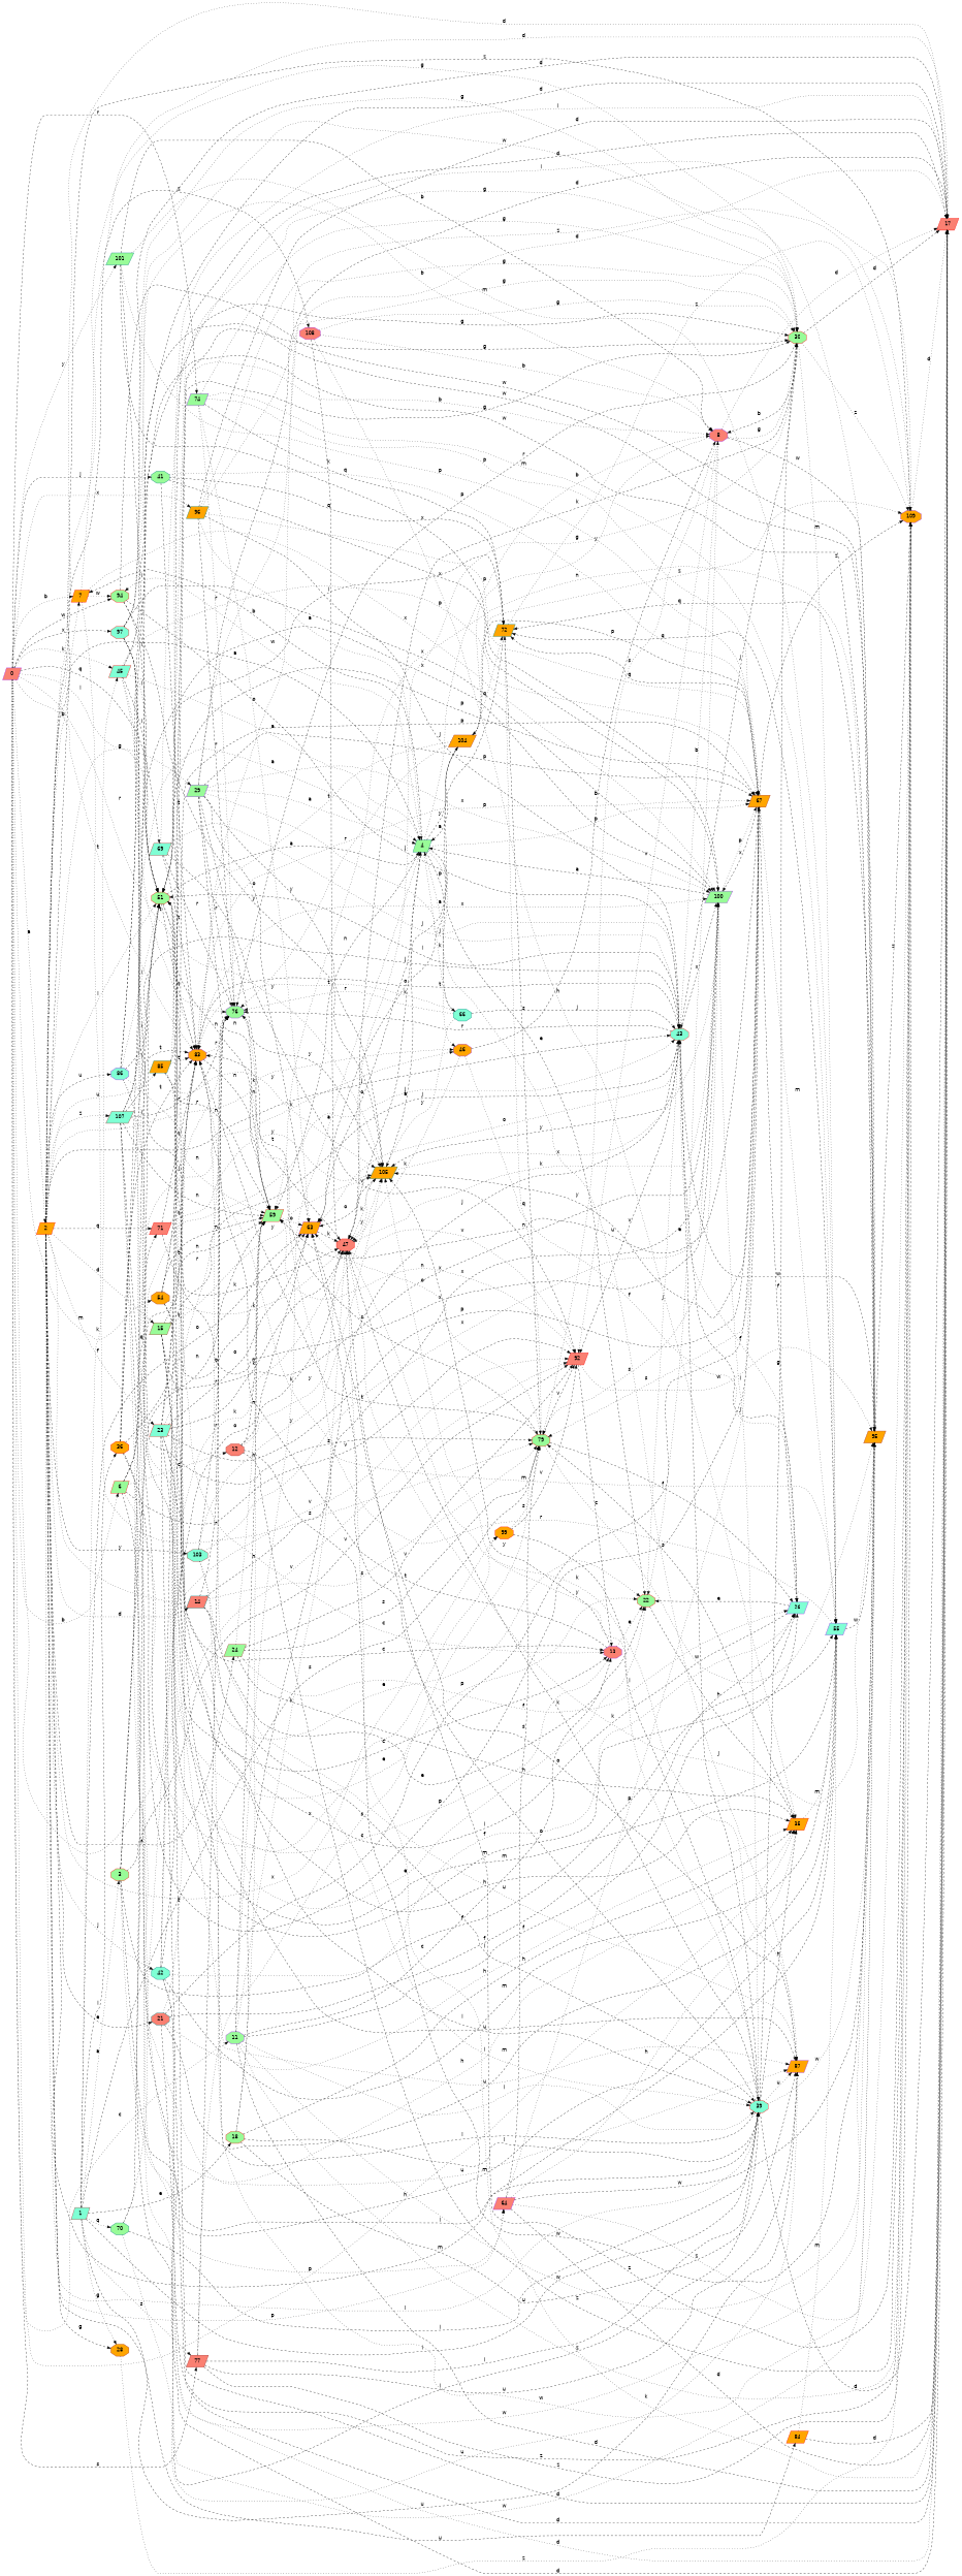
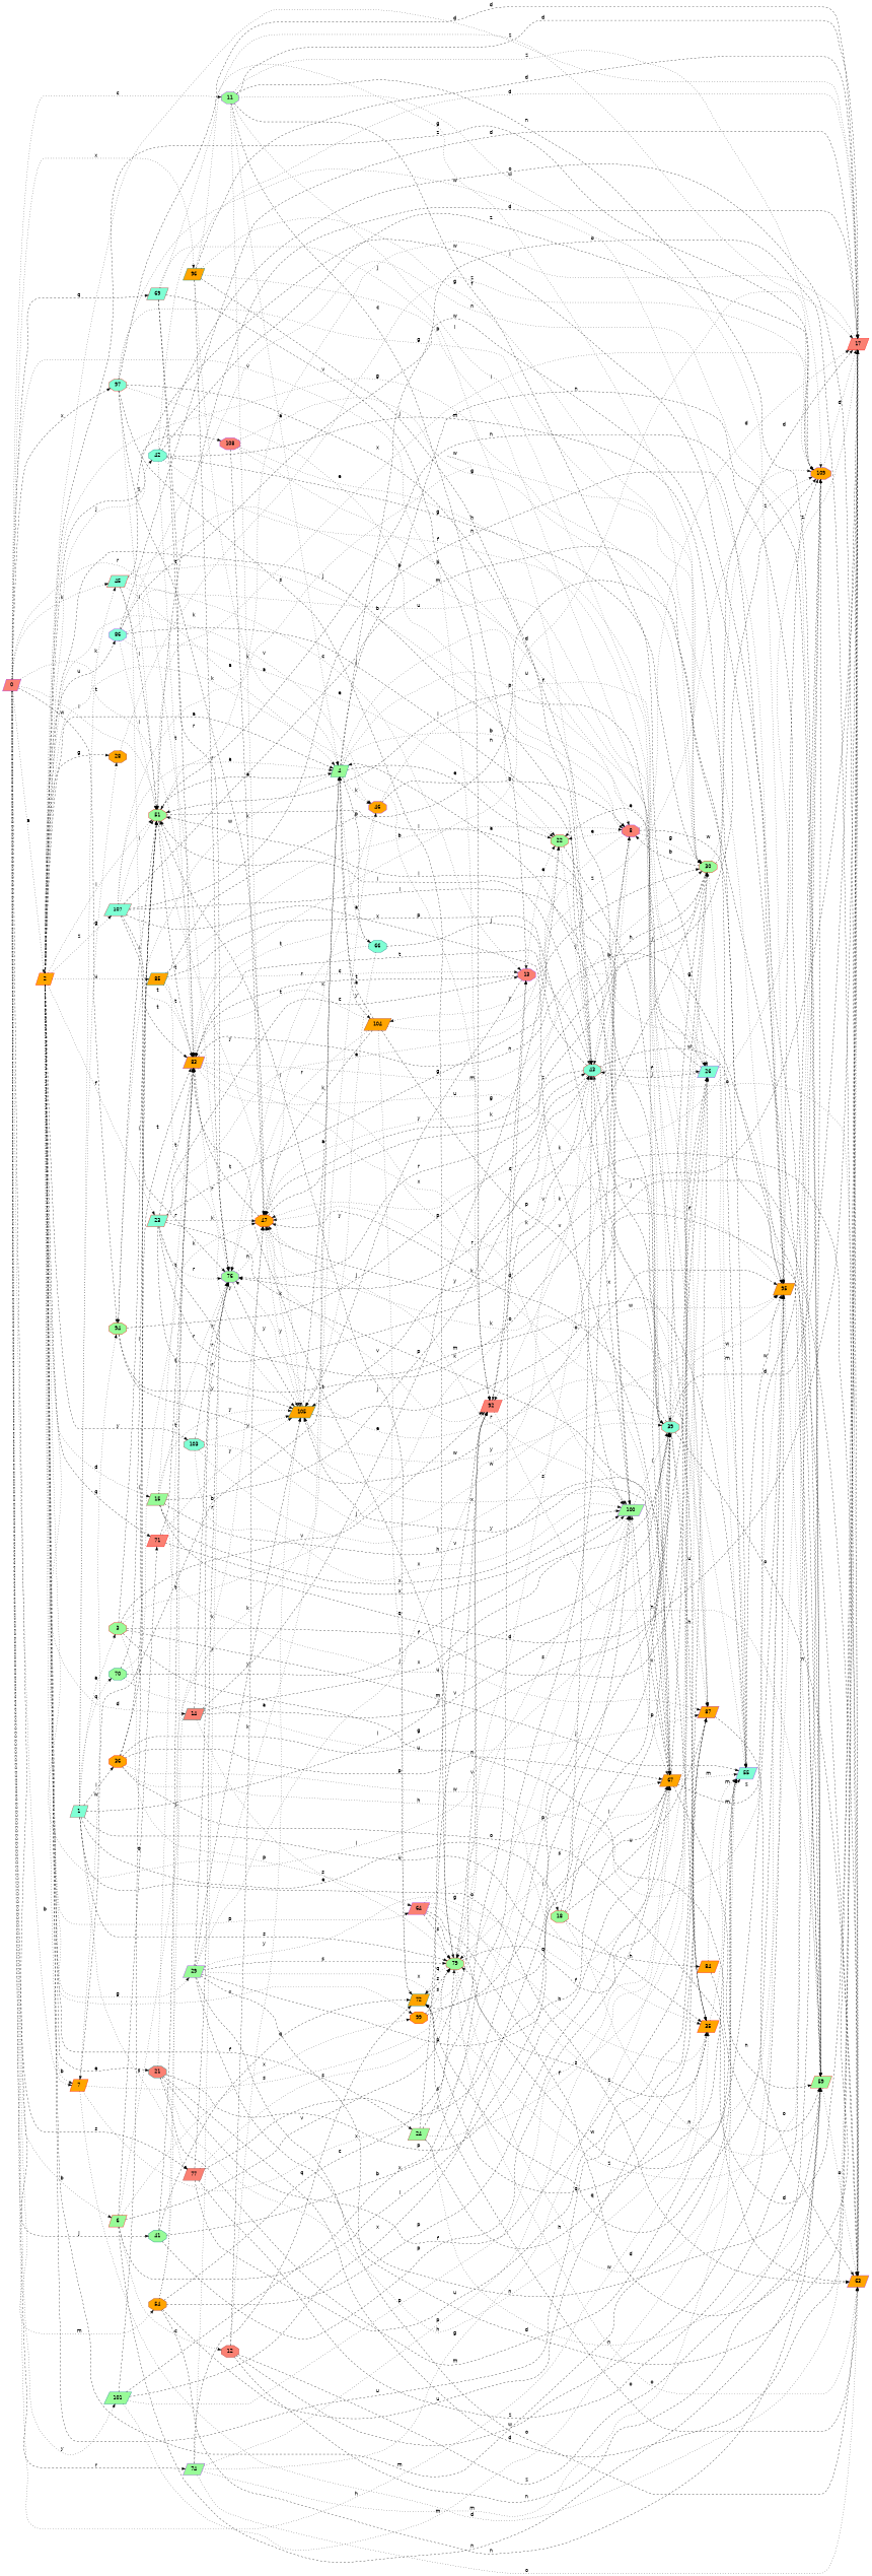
  strict digraph {
    fontname="DejaVu Sans"
    rankdir=LR
    node [color=red fillcolor=orange fontname="DejaVu Sans" shape=parallelogram style=filled]
    edge [fontname="DejaVu Sans" style=dashed]
    0 [color=purple fillcolor=salmon]
    2
    6 [fillcolor=palegreen]
    7
    11 [color=purple fillcolor=palegreen shape=octagon]
    35
    41 [color=teal fillcolor=palegreen shape=octagon]
    45 [fillcolor=aquamarine]
    51 [fillcolor=palegreen shape=octagon]
    54 [color=brown shape=octagon]
    69 [color=brown fillcolor=aquamarine]
    74 [color=purple fillcolor=palegreen]
    76 [color=purple fillcolor=palegreen shape=octagon]
    77 [color=brown fillcolor=salmon]
-   83 [color=purple shape=octagon]
+   83 [color=purple]
    92 [fillcolor=salmon]
    94 [fillcolor=palegreen shape=octagon]
    96 [color=teal]
    97 [fillcolor=aquamarine shape=octagon]
    101 [color=teal fillcolor=palegreen]
    28 [color=brown shape=octagon]
    39 [fillcolor=aquamarine shape=octagon]
    4 [color=teal fillcolor=palegreen]
    14 [color=teal fillcolor=salmon]
    15 [color=brown fillcolor=palegreen]
    17 [fillcolor=salmon]
    21 [color=teal fillcolor=salmon shape=octagon]
    23 [fillcolor=aquamarine]
    24 [color=brown fillcolor=palegreen]
    29 [color=purple fillcolor=palegreen]
    30 [fillcolor=palegreen shape=octagon]
    42 [color=teal fillcolor=aquamarine shape=octagon]
    43 [fillcolor=aquamarine shape=octagon]
    46 [color=purple shape=octagon]
    55 [color=purple fillcolor=aquamarine]
    64 [color=purple fillcolor=salmon]
    71 [fillcolor=salmon]
    85 [color=teal]
    86 [color=purple fillcolor=aquamarine shape=octagon]
    87 [color=purple]
    99 [shape=octagon]
    103 [color=brown fillcolor=aquamarine shape=octagon]
    107 [color=brown fillcolor=aquamarine]
    108 [color=purple fillcolor=salmon shape=octagon]
    109 [color=purple shape=octagon]
    59 [fillcolor=palegreen]
    12 [color=brown fillcolor=salmon shape=octagon]
    79 [fillcolor=palegreen shape=octagon]
    100 [color=purple fillcolor=palegreen]
    26 [color=purple fillcolor=aquamarine]
    95 [color=brown]
    13 [color=purple fillcolor=salmon shape=octagon]
-   47 [fillcolor=salmon shape=octagon]
+   47 [shape=octagon]
    67 [color=brown]
    72 [color=teal]
    8 [color=purple fillcolor=salmon shape=octagon]
    105 [color=teal]
    63 [color=purple]
    22 [fillcolor=palegreen shape=octagon]
    1 [color=brown fillcolor=aquamarine]
    3 [fillcolor=palegreen shape=octagon]
    18 [fillcolor=palegreen shape=octagon]
    36 [shape=octagon]
    70 [color=teal fillcolor=palegreen shape=octagon]
    84
    66 [color=teal fillcolor=aquamarine shape=octagon]
    104 [color=brown]
    0 -> 2 [label=a style=dotted]
    0 -> 6 [label=b style=dotted]
    0 -> 7 [label=b style=dotted]
    0 -> 11 [label=c style=dotted]
    0 -> 35 [label=h style=dotted]
    0 -> 41 [label=j]
    0 -> 45 [label=k style=dotted]
    0 -> 51 [label=l style=dotted]
    0 -> 54 [label=m style=dotted]
    0 -> 69 [label=q]
    0 -> 74 [label=r]
    0 -> 76 [label=r style=dotted]
    0 -> 77 [label=s]
    0 -> 83 [label=t style=dotted]
    0 -> 92 [label=v style=dotted]
    0 -> 94 [label=w]
    0 -> 96 [label=x style=dotted]
    0 -> 97 [label=x]
    0 -> 101 [label=y style=dotted]
    2 -> 7 [label=b style=dotted]
    2 -> 51 [label=l style=dotted]
    2 -> 92 [label=v style=dotted]
    2 -> 28 [label=g]
    2 -> 39 [label=i style=dotted]
    2 -> 4 [label=a]
    2 -> 14 [label=d style=dotted]
    2 -> 15 [label=d style=dotted]
    2 -> 17 [label=d style=dotted]
    2 -> 21 [label=e]
    2 -> 23 [label=f style=dotted]
    2 -> 24 [label=f]
    2 -> 29 [label=g style=dotted]
    2 -> 30 [label=g style=dotted]
    2 -> 42 [label=j style=dotted]
    2 -> 43 [label=j]
    2 -> 46 [label=k style=dotted]
    2 -> 55 [label=m]
    2 -> 64 [label=p style=dotted]
    2 -> 71 [label=q]
    2 -> 85 [label=u style=dotted]
    2 -> 86 [label=u]
    2 -> 87 [label=u]
    2 -> 99 [label=x style=dotted]
    2 -> 103 [label=y]
    2 -> 107 [label=z style=dotted]
    2 -> 108 [label=z]
    2 -> 109 [label=z]
    6 -> 92 [label=v]
    6 -> 39 [label=i]
    6 -> 46 [label=k style=dotted]
    6 -> 71 [label=q]
    6 -> 99 [label=x style=dotted]
    6 -> 59 [label=n]
    6 -> 12 [label=c style=dotted]
    7 -> 94 [label=w style=dotted]
    7 -> 17 [label=d style=dotted]
    7 -> 79 [label=s style=dotted]
    7 -> 100 [label=x style=dotted]
    11 -> 39 [label=i style=dotted]
    11 -> 4 [label=a style=dotted]
    11 -> 17 [label=d]
    11 -> 109 [label=z style=dotted]
    11 -> 59 [label=n]
    11 -> 26 [label=f]
    11 -> 95 [label=w style=dotted]
    11 -> 13 [label=c]
    11 -> 47 [label=k style=dotted]
    35 -> 55 [label=m style=dotted]
    35 -> 79 [label=s]
    41 -> 83 [label=t]
    41 -> 100 [label=x]
-   41 -> 67 [label=p style=dotted]
+   41 -> 67 [label=p]
    41 -> 72 [label=q]
    45 -> 51 [label=l]
    45 -> 83 [label=t style=dotted]
    45 -> 4 [label=a style=dotted]
    45 -> 95 [label=w]
    45 -> 13 [label=c style=dotted]
    45 -> 67 [label=p style=dotted]
    45 -> 8 [label=b style=dotted]
    51 -> 83 [label=t]
    51 -> 39 [label=i]
    51 -> 4 [label=a]
    51 -> 17 [label=d]
    51 -> 59 [label=n]
    51 -> 105 [label=y style=dotted]
    54 -> 83 [label=j style=dotted]
    54 -> 87 [label=u]
    54 -> 59 [label=n]
    54 -> 13 [label=c]
    54 -> 47 [label=k style=dotted]
    54 -> 67 [label=p]
    69 -> 76 [label=r]
    69 -> 83 [label=t]
    69 -> 92 [label=v]
    69 -> 30 [label=g style=dotted]
    69 -> 43 [label=j style=dotted]
    74 -> 76 [label=r style=dotted]
    74 -> 30 [label=g style=dotted]
    74 -> 55 [label=m style=dotted]
    74 -> 67 [label=p style=dotted]
    74 -> 72 [label=q]
    74 -> 63 [label=o style=dotted]
-   76 -> 59 [label=n style=dotted]
+   76 -> 47 [label=n style=dotted]
    76 -> 105 [label=y]
    77 -> 76 [label=r]
    77 -> 39 [label=i]
    77 -> 87 [label=u]
    77 -> 109 [label=z]
    77 -> 79 [label=s style=dotted]
    83 -> 76 [label=r style=dotted]
    83 -> 17 [label=d style=dotted]
    83 -> 55 [label=m style=dotted]
    83 -> 87 [label=u style=dotted]
    83 -> 59 [label=n]
    83 -> 100 [label=x style=dotted]
    83 -> 67 [label=p style=dotted]
    92 -> 59 [label=n style=dotted]
    92 -> 95 [label=w style=dotted]
    92 -> 13 [label=c]
    94 -> 51 [label=l]
    94 -> 43 [label=j]
    94 -> 95 [label=w]
    94 -> 105 [label=y]
    96 -> 76 [label=r]
    96 -> 4 [label=a style=dotted]
    96 -> 17 [label=d]
    96 -> 30 [label=g style=dotted]
    96 -> 43 [label=j]
    96 -> 109 [label=z style=dotted]
    96 -> 67 [label=p style=dotted]
    97 -> 51 [label=l style=dotted]
    97 -> 17 [label=d]
    97 -> 30 [label=g style=dotted]
    97 -> 79 [label=s]
    97 -> 100 [label=x]
    97 -> 95 [label=w style=dotted]
    97 -> 47 [label=k]
    97 -> 22 [label=e style=dotted]
    101 -> 51 [label=l]
    101 -> 55 [label=m style=dotted]
    101 -> 100 [label=x]
    101 -> 67 [label=p style=dotted]
    101 -> 8 [label=b]
    28 -> 109 [label=z style=dotted]
    39 -> 35 [label=h]
    39 -> 51 [label=l]
    39 -> 17 [label=d]
    39 -> 30 [label=g]
    39 -> 43 [label=j]
    39 -> 87 [label=u style=dotted]
    39 -> 95 [label=w style=dotted]
    39 -> 47 [label=k]
    39 -> 105 [label=y style=dotted]
    39 -> 63 [label=o]
    4 -> 7 [label=b]
    4 -> 94 [label=w style=dotted]
    4 -> 46 [label=k style=dotted]
    4 -> 87 [label=u style=dotted]
    4 -> 59 [label=n]
    4 -> 67 [label=p style=dotted]
    4 -> 8 [label=b style=dotted]
    4 -> 63 [label=o]
    4 -> 22 [label=e]
    4 -> 66 [label=p]
    4 -> 104 [label=y]
    14 -> 76 [label=r]
    14 -> 39 [label=i]
    14 -> 79 [label=s style=dotted]
    14 -> 100 [label=x]
    14 -> 22 [label=e]
    15 -> 35 [label=h]
    15 -> 76 [label=r style=dotted]
    15 -> 83 [label=t style=dotted]
    15 -> 17 [label=d]
    15 -> 43 [label=j]
    15 -> 87 [label=u style=dotted]
    15 -> 100 [label=x]
    15 -> 105 [label=y style=dotted]
    17 -> 51 [label=l style=dotted]
    17 -> 47 [label=k style=dotted]
    21 -> 35 [label=h style=dotted]
    21 -> 83 [label=t style=dotted]
    21 -> 17 [label=d]
    21 -> 55 [label=m]
    21 -> 26 [label=f]
    21 -> 67 [label=p]
    23 -> 76 [label=r style=dotted]
    23 -> 83 [label=t]
    23 -> 17 [label=d]
    23 -> 30 [label=g]
    23 -> 55 [label=m]
    23 -> 13 [label=c]
    23 -> 47 [label=k]
    23 -> 67 [label=p]
    23 -> 63 [label=o]
    23 -> 22 [label=e style=dotted]
    24 -> 35 [label=h]
    24 -> 92 [label=v]
    24 -> 59 [label=n style=dotted]
    24 -> 79 [label=s]
    24 -> 26 [label=f style=dotted]
    29 -> 76 [label=r]
    29 -> 4 [label=a style=dotted]
    29 -> 17 [label=d]
    29 -> 30 [label=g style=dotted]
    29 -> 43 [label=j style=dotted]
    29 -> 59 [label=n]
    29 -> 79 [label=s]
    29 -> 100 [label=x style=dotted]
    29 -> 67 [label=p]
    29 -> 105 [label=y]
    29 -> 63 [label=o]
    30 -> 76 [label=r]
    30 -> 17 [label=d]
    30 -> 43 [label=j]
    30 -> 55 [label=m style=dotted]
    30 -> 109 [label=z style=dotted]
    30 -> 47 [label=k]
    30 -> 8 [label=b]
    42 -> 83 [label=t style=dotted]
    42 -> 17 [label=d style=dotted]
    42 -> 30 [label=g]
    42 -> 55 [label=m]
    42 -> 109 [label=z]
    42 -> 26 [label=f style=dotted]
    42 -> 63 [label=o]
    43 -> 51 [label=l]
    43 -> 76 [label=r]
    43 -> 83 [label=t]
    43 -> 92 [label=v]
    43 -> 100 [label=x]
    43 -> 26 [label=f style=dotted]
    43 -> 95 [label=w]
    43 -> 8 [label=b style=dotted]
    43 -> 105 [label=y]
    43 -> 63 [label=o style=dotted]
    46 -> 26 [label=f style=dotted]
    46 -> 47 [label=k style=dotted]
    46 -> 8 [label=b]
    55 -> 76 [label=r style=dotted]
    55 -> 95 [label=w]
    55 -> 72 [label=q]
    64 -> 35 [label=h style=dotted]
    64 -> 17 [label=d]
    64 -> 109 [label=z style=dotted]
    64 -> 79 [label=s]
    64 -> 95 [label=w]
    64 -> 67 [label=p style=dotted]
    71 -> 83 [label=t]
    71 -> 100 [label=x]
    71 -> 105 [label=y style=dotted]
    85 -> 83 [label=t style=dotted]
    85 -> 59 [label=n]
    85 -> 13 [label=c style=dotted]
    85 -> 67 [label=p]
    85 -> 8 [label=b style=dotted]
    85 -> 105 [label=y style=dotted]
    86 -> 51 [label=l style=dotted]
    86 -> 17 [label=d]
    86 -> 43 [label=j]
    86 -> 87 [label=u style=dotted]
    86 -> 59 [label=n style=dotted]
    86 -> 95 [label=w]
    86 -> 22 [label=e style=dotted]
    87 -> 47 [label=k style=dotted]
    87 -> 63 [label=o]
    99 -> 92 [label=v]
    99 -> 39 [label=i]
    99 -> 79 [label=s style=dotted]
    103 -> 76 [label=r]
    103 -> 39 [label=i style=dotted]
    103 -> 100 [label=x style=dotted]
    103 -> 95 [label=w style=dotted]
    103 -> 105 [label=y style=dotted]
    107 -> 51 [label=l style=dotted]
    107 -> 76 [label=r]
    107 -> 83 [label=t]
    107 -> 39 [label=i]
    107 -> 4 [label=a style=dotted]
    107 -> 55 [label=m]
    107 -> 59 [label=n]
    107 -> 100 [label=x]
    107 -> 95 [label=w style=dotted]
    108 -> 35 [label=h style=dotted]
    108 -> 30 [label=g style=dotted]
    108 -> 47 [label=k]
    108 -> 8 [label=b style=dotted]
    109 -> 51 [label=l style=dotted]
    109 -> 17 [label=d style=dotted]
    59 -> 63 [label=o style=dotted]
    12 -> 109 [label=z]
    12 -> 59 [label=n]
    12 -> 95 [label=w]
    12 -> 47 [label=k]
    12 -> 105 [label=y style=dotted]
    79 -> 83 [label=t]
    79 -> 92 [label=v]
    79 -> 26 [label=f]
    79 -> 95 [label=w style=dotted]
    79 -> 72 [label=q style=dotted]
    79 -> 63 [label=o style=dotted]
    100 -> 39 [label=i style=dotted]
    100 -> 4 [label=a]
    100 -> 79 [label=s style=dotted]
    100 -> 47 [label=k style=dotted]
    100 -> 67 [label=p style=dotted]
    26 -> 51 [label=l]
    26 -> 43 [label=j]
    26 -> 22 [label=e]
    95 -> 109 [label=z]
    95 -> 59 [label=n style=dotted]
    95 -> 47 [label=k style=dotted]
    95 -> 72 [label=q]
    13 -> 83 [label=t]
    13 -> 105 [label=y]
    13 -> 22 [label=e style=dotted]
    47 -> 83 [label=t]
    47 -> 92 [label=v style=dotted]
    47 -> 30 [label=g style=dotted]
    47 -> 109 [label=z]
    47 -> 105 [label=y style=dotted]
    67 -> 55 [label=m style=dotted]
    67 -> 109 [label=z]
    67 -> 59 [label=n]
    67 -> 79 [label=s style=dotted]
    67 -> 100 [label=x]
    67 -> 26 [label=f]
    67 -> 72 [label=q]
    67 -> 105 [label=y]
    72 -> 51 [label=l]
    72 -> 109 [label=z style=dotted]
    72 -> 79 [label=s]
    72 -> 63 [label=o]
    8 -> 92 [label=v style=dotted]
    8 -> 17 [label=d style=dotted]
    8 -> 30 [label=g style=dotted]
    8 -> 79 [label=s style=dotted]
    8 -> 95 [label=w]
    8 -> 22 [label=e style=dotted]
    8 -> 104 [label=y style=dotted]
    105 -> 4 [label=a]
    105 -> 100 [label=x style=dotted]
    105 -> 47 [label=k style=dotted]
    105 -> 63 [label=o]
    63 -> 47 [label=k]
    22 -> 35 [label=h]
    22 -> 43 [label=j style=dotted]
    1 -> 45 [label=k style=dotted]
    1 -> 77 [label=s style=dotted]
    1 -> 28 [label=g style=dotted]
    1 -> 39 [label=i]
    1 -> 79 [label=s]
    1 -> 63 [label=o]
    1 -> 3 [label=a style=dotted]
    1 -> 18 [label=e]
    1 -> 36 [label=i]
    1 -> 70 [label=q style=dotted]
    1 -> 84 [label=u]
    3 -> 51 [label=l]
    3 -> 92 [label=v]
    3 -> 43 [label=j style=dotted]
    3 -> 55 [label=m]
    3 -> 64 [label=p style=dotted]
    3 -> 59 [label=n]
    3 -> 26 [label=f]
    18 -> 35 [label=h]
    18 -> 39 [label=i]
    18 -> 43 [label=j]
    18 -> 87 [label=u]
    18 -> 59 [label=n style=dotted]
    36 -> 35 [label=h style=dotted]
    36 -> 51 [label=l]
    36 -> 83 [label=t]
    36 -> 30 [label=g]
    36 -> 95 [label=w style=dotted]
    36 -> 67 [label=p]
    36 -> 63 [label=o]
    70 -> 51 [label=l]
    70 -> 39 [label=i]
    70 -> 87 [label=u style=dotted]
    70 -> 47 [label=k style=dotted]
    84 -> 17 [label=d]
    84 -> 55 [label=m style=dotted]
    66 -> 76 [label=r style=dotted]
    66 -> 83 [label=t style=dotted]
    66 -> 4 [label=a style=dotted]
    66 -> 43 [label=j]
    66 -> 105 [label=y style=dotted]
    104 -> 76 [label=r style=dotted]
    104 -> 83 [label=t style=dotted]
    104 -> 4 [label=a]
    104 -> 109 [label=z style=dotted]
    104 -> 47 [label=k]
    104 -> 67 [label=p]
    104 -> 72 [label=q style=dotted]
  }
